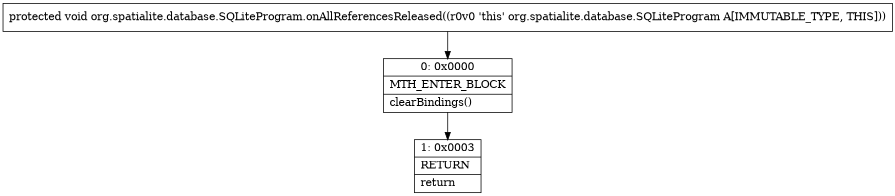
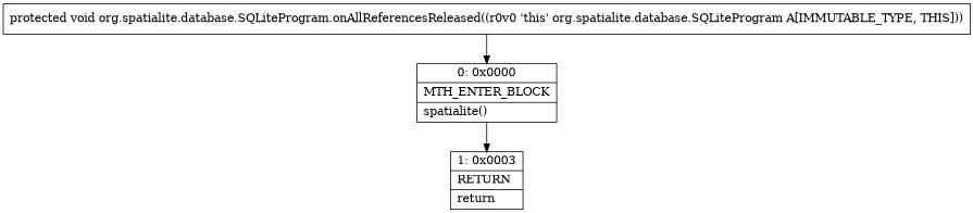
  digraph {
    node [shape=record]
-   n1 [label="{0\:\ 0x0000|MTH_ENTER_BLOCK\l|clearBindings()\l}"]
+   n1 [label="{0\:\ 0x0000|MTH_ENTER_BLOCK\l|spatialite()\l}"]
    n2 [label="{1\:\ 0x0003|RETURN\l|return\l}"]
    n3 [label="{protected void org.spatialite.database.SQLiteProgram.onAllReferencesReleased((r0v0 'this' org.spatialite.database.SQLiteProgram A[IMMUTABLE_TYPE, THIS])) }"]
    n1 -> n2
    n3 -> n1
  }
